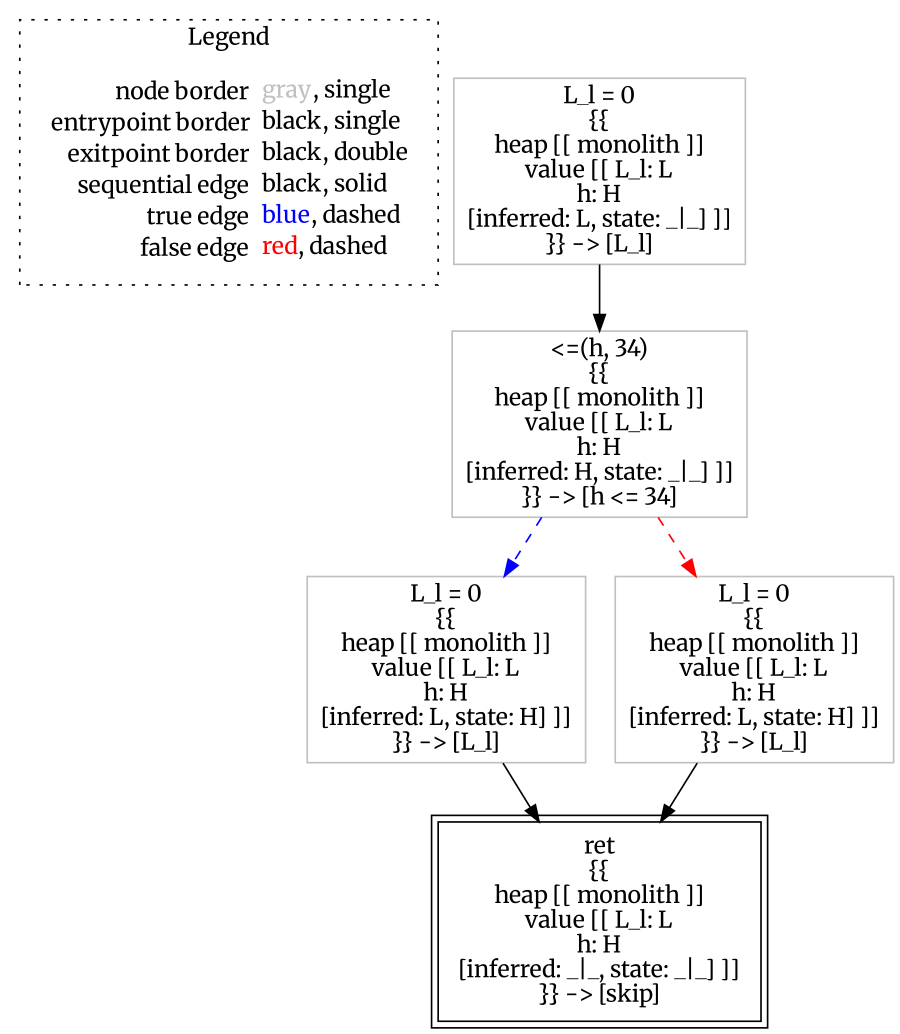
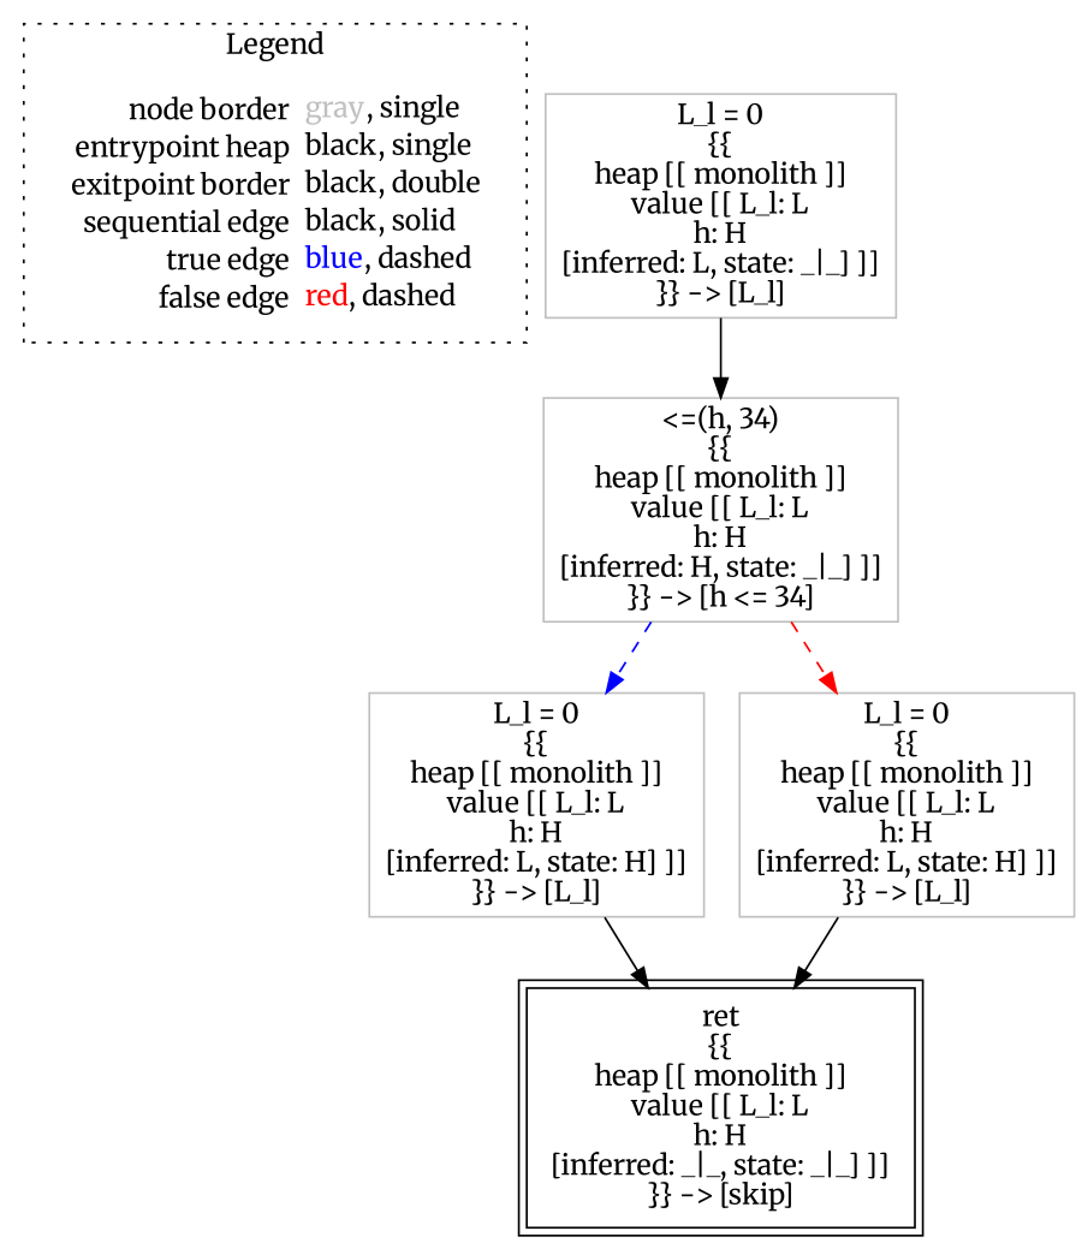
  digraph {
    fontname=Merriweather
    node [fontname=Merriweather shape=rect color=gray]
    edge [color=black fontname=Merriweather]
-   n1 [label=<<table border="0" cellpadding="2" cellspacing="0" cellborder="0"><tr><td align="right">node border&nbsp;</td><td align="left"><font color="gray">gray</font>, single</td></tr><tr><td align="right">entrypoint border&nbsp;</td><td align="left"><font color="black">black</font>, single</td></tr><tr><td align="right">exitpoint border&nbsp;</td><td align="left"><font color="black">black</font>, double</td></tr><tr><td align="right">sequential edge&nbsp;</td><td align="left"><font color="black">black</font>, solid</td></tr><tr><td align="right">true edge&nbsp;</td><td align="left"><font color="blue">blue</font>, dashed</td></tr><tr><td align="right">false edge&nbsp;</td><td align="left"><font color="red">red</font>, dashed</td></tr></table>> shape=plaintext color=""]
+   n1 [label=<<table border="0" cellpadding="2" cellspacing="0" cellborder="0"><tr><td align="right">node border&nbsp;</td><td align="left"><font color="gray">gray</font>, single</td></tr><tr><td align="right">entrypoint heap&nbsp;</td><td align="left"><font color="black">black</font>, single</td></tr><tr><td align="right">exitpoint border&nbsp;</td><td align="left"><font color="black">black</font>, double</td></tr><tr><td align="right">sequential edge&nbsp;</td><td align="left"><font color="black">black</font>, solid</td></tr><tr><td align="right">true edge&nbsp;</td><td align="left"><font color="blue">blue</font>, dashed</td></tr><tr><td align="right">false edge&nbsp;</td><td align="left"><font color="red">red</font>, dashed</td></tr></table>> shape=plaintext color=""]
    n2 [label=<L_l = 0<BR/>{{<BR/>heap [[ monolith ]]<BR/>value [[ L_l: L<BR/>h: H<BR/>[inferred: L, state: _|_] ]]<BR/>}} -&gt; [L_l]>]
    n3 [label=<&lt;=(h, 34)<BR/>{{<BR/>heap [[ monolith ]]<BR/>value [[ L_l: L<BR/>h: H<BR/>[inferred: H, state: _|_] ]]<BR/>}} -&gt; [h &lt;= 34]>]
    n4 [label=<L_l = 0<BR/>{{<BR/>heap [[ monolith ]]<BR/>value [[ L_l: L<BR/>h: H<BR/>[inferred: L, state: H] ]]<BR/>}} -&gt; [L_l]>]
    n5 [label=<L_l = 0<BR/>{{<BR/>heap [[ monolith ]]<BR/>value [[ L_l: L<BR/>h: H<BR/>[inferred: L, state: H] ]]<BR/>}} -&gt; [L_l]>]
    n6 [color=black label=<ret<BR/>{{<BR/>heap [[ monolith ]]<BR/>value [[ L_l: L<BR/>h: H<BR/>[inferred: _|_, state: _|_] ]]<BR/>}} -&gt; [skip]> peripheries=2]
    subgraph cluster_1 {
      label=Legend
      style=dotted
      n1
    }
    n2 -> n3
    n3 -> n4 [color=blue style=dashed]
    n3 -> n5 [color=red style=dashed]
    n4 -> n6
    n5 -> n6
  }
